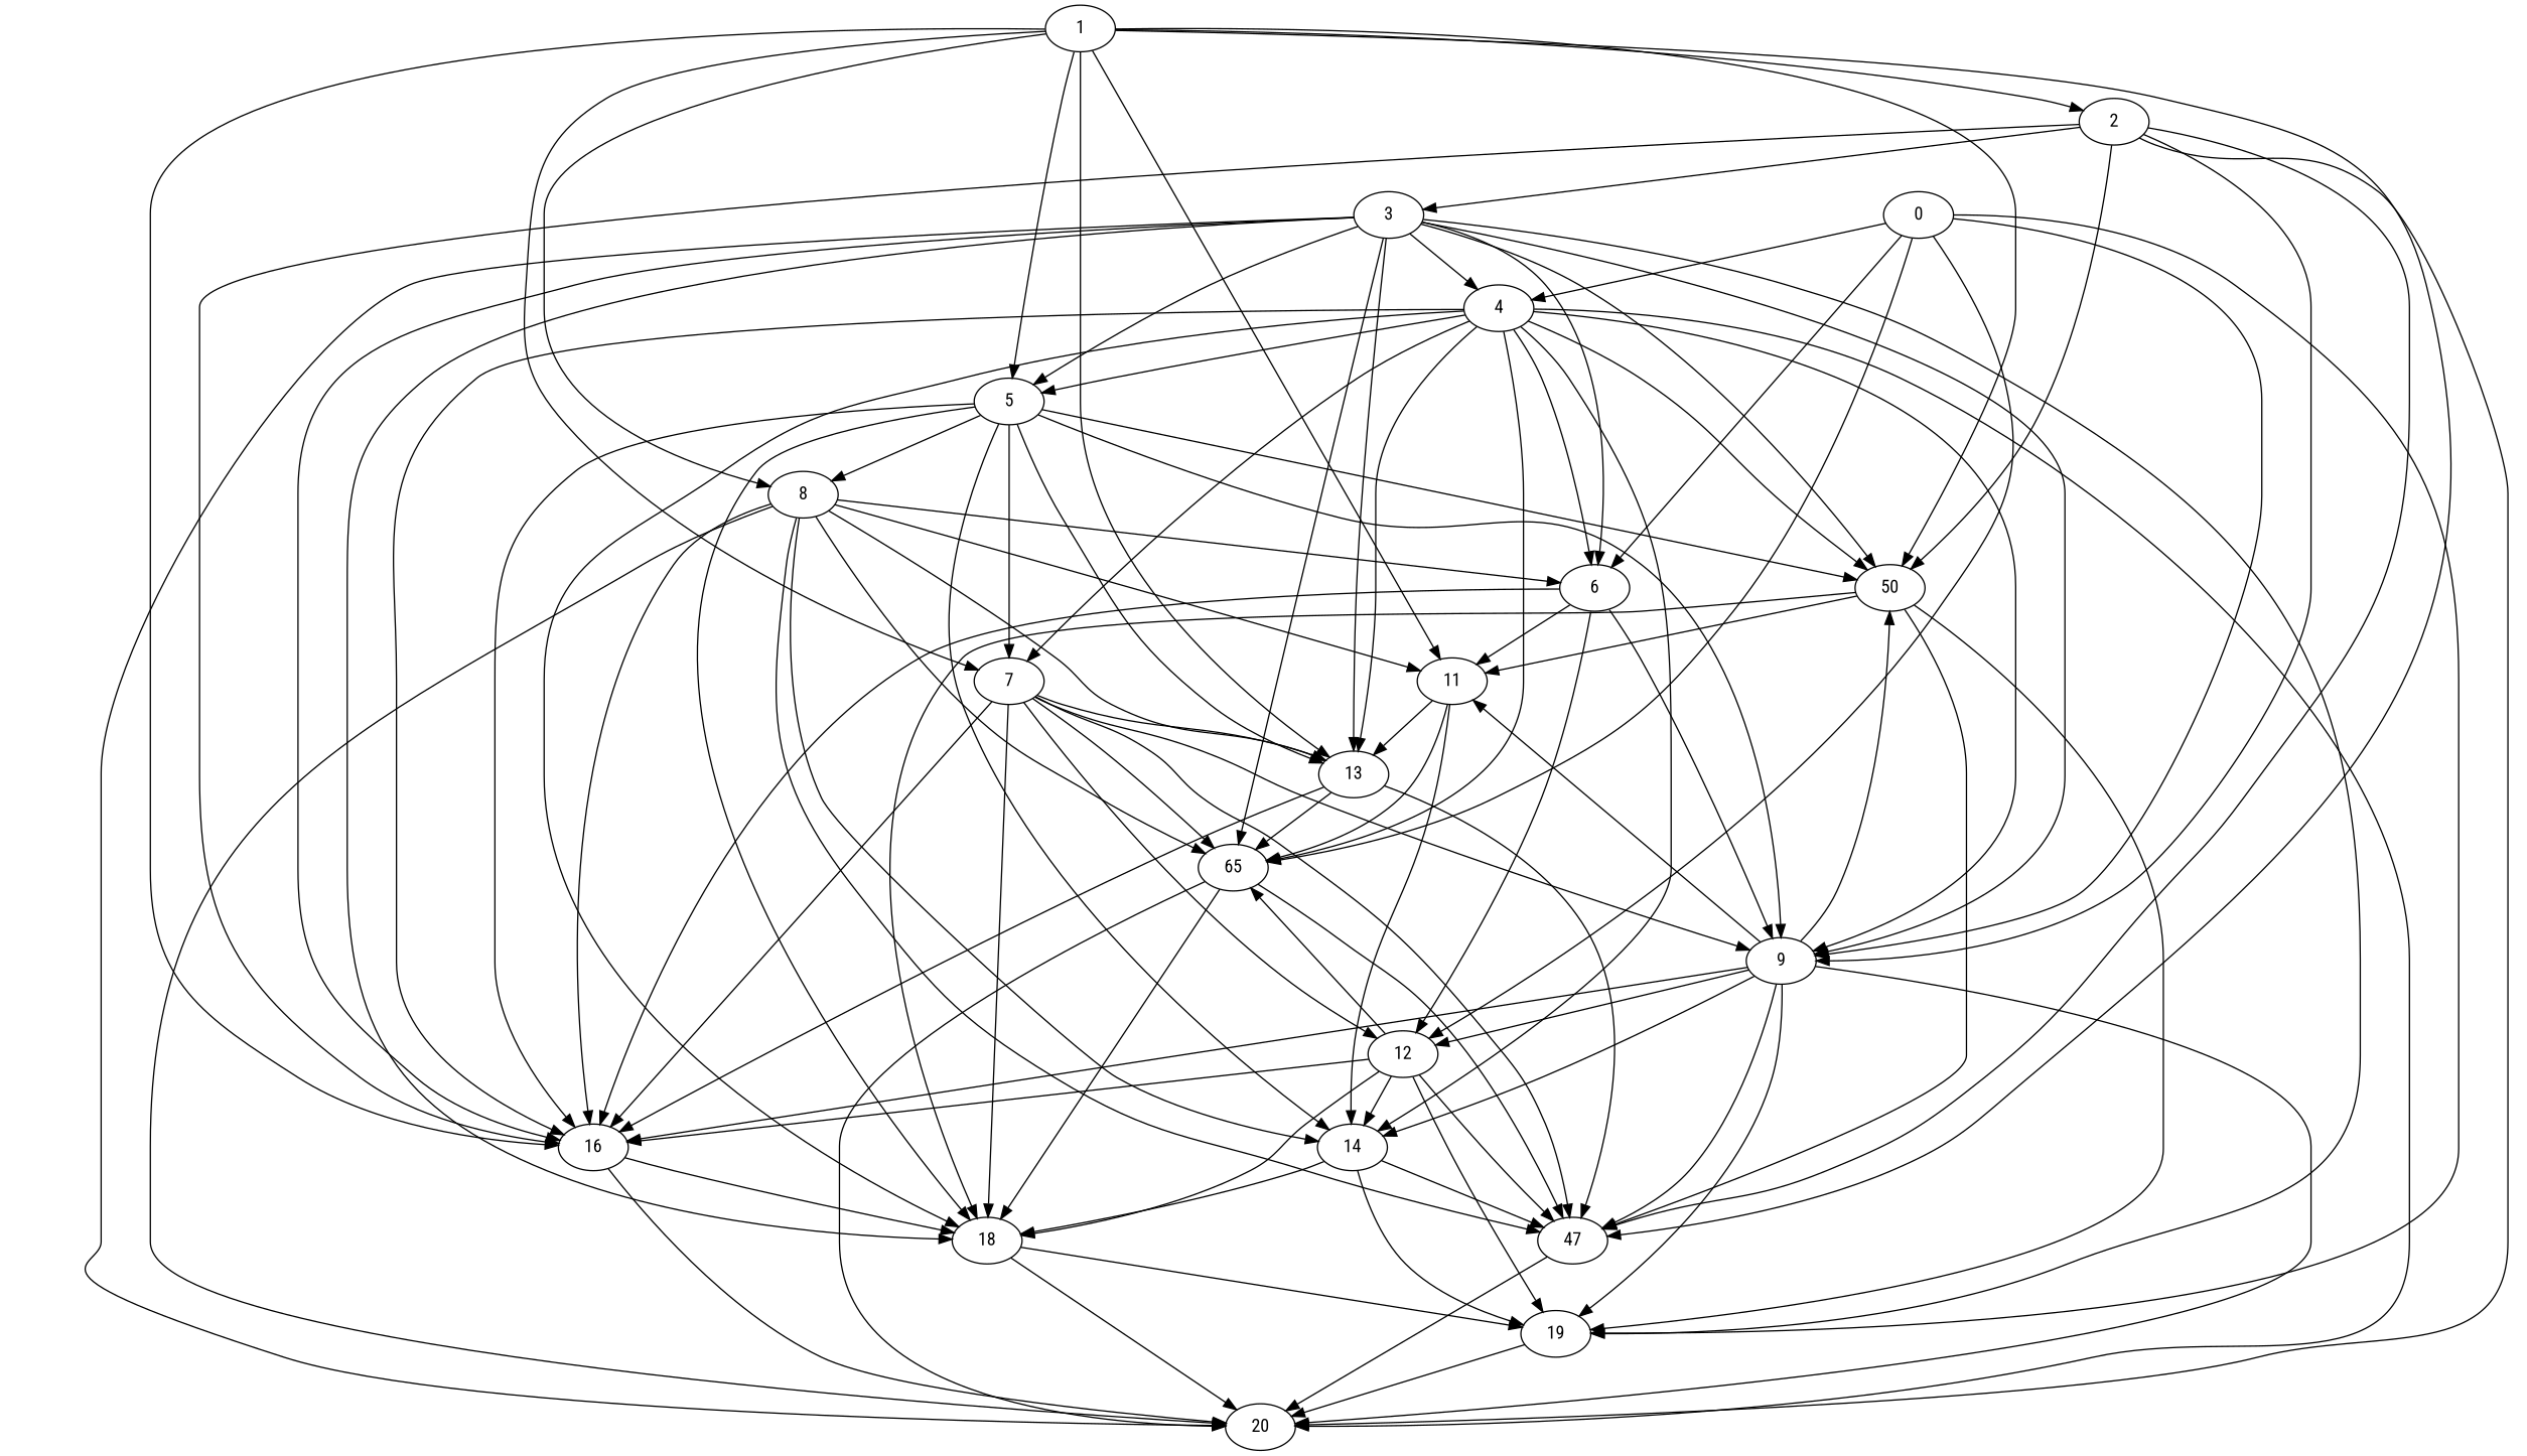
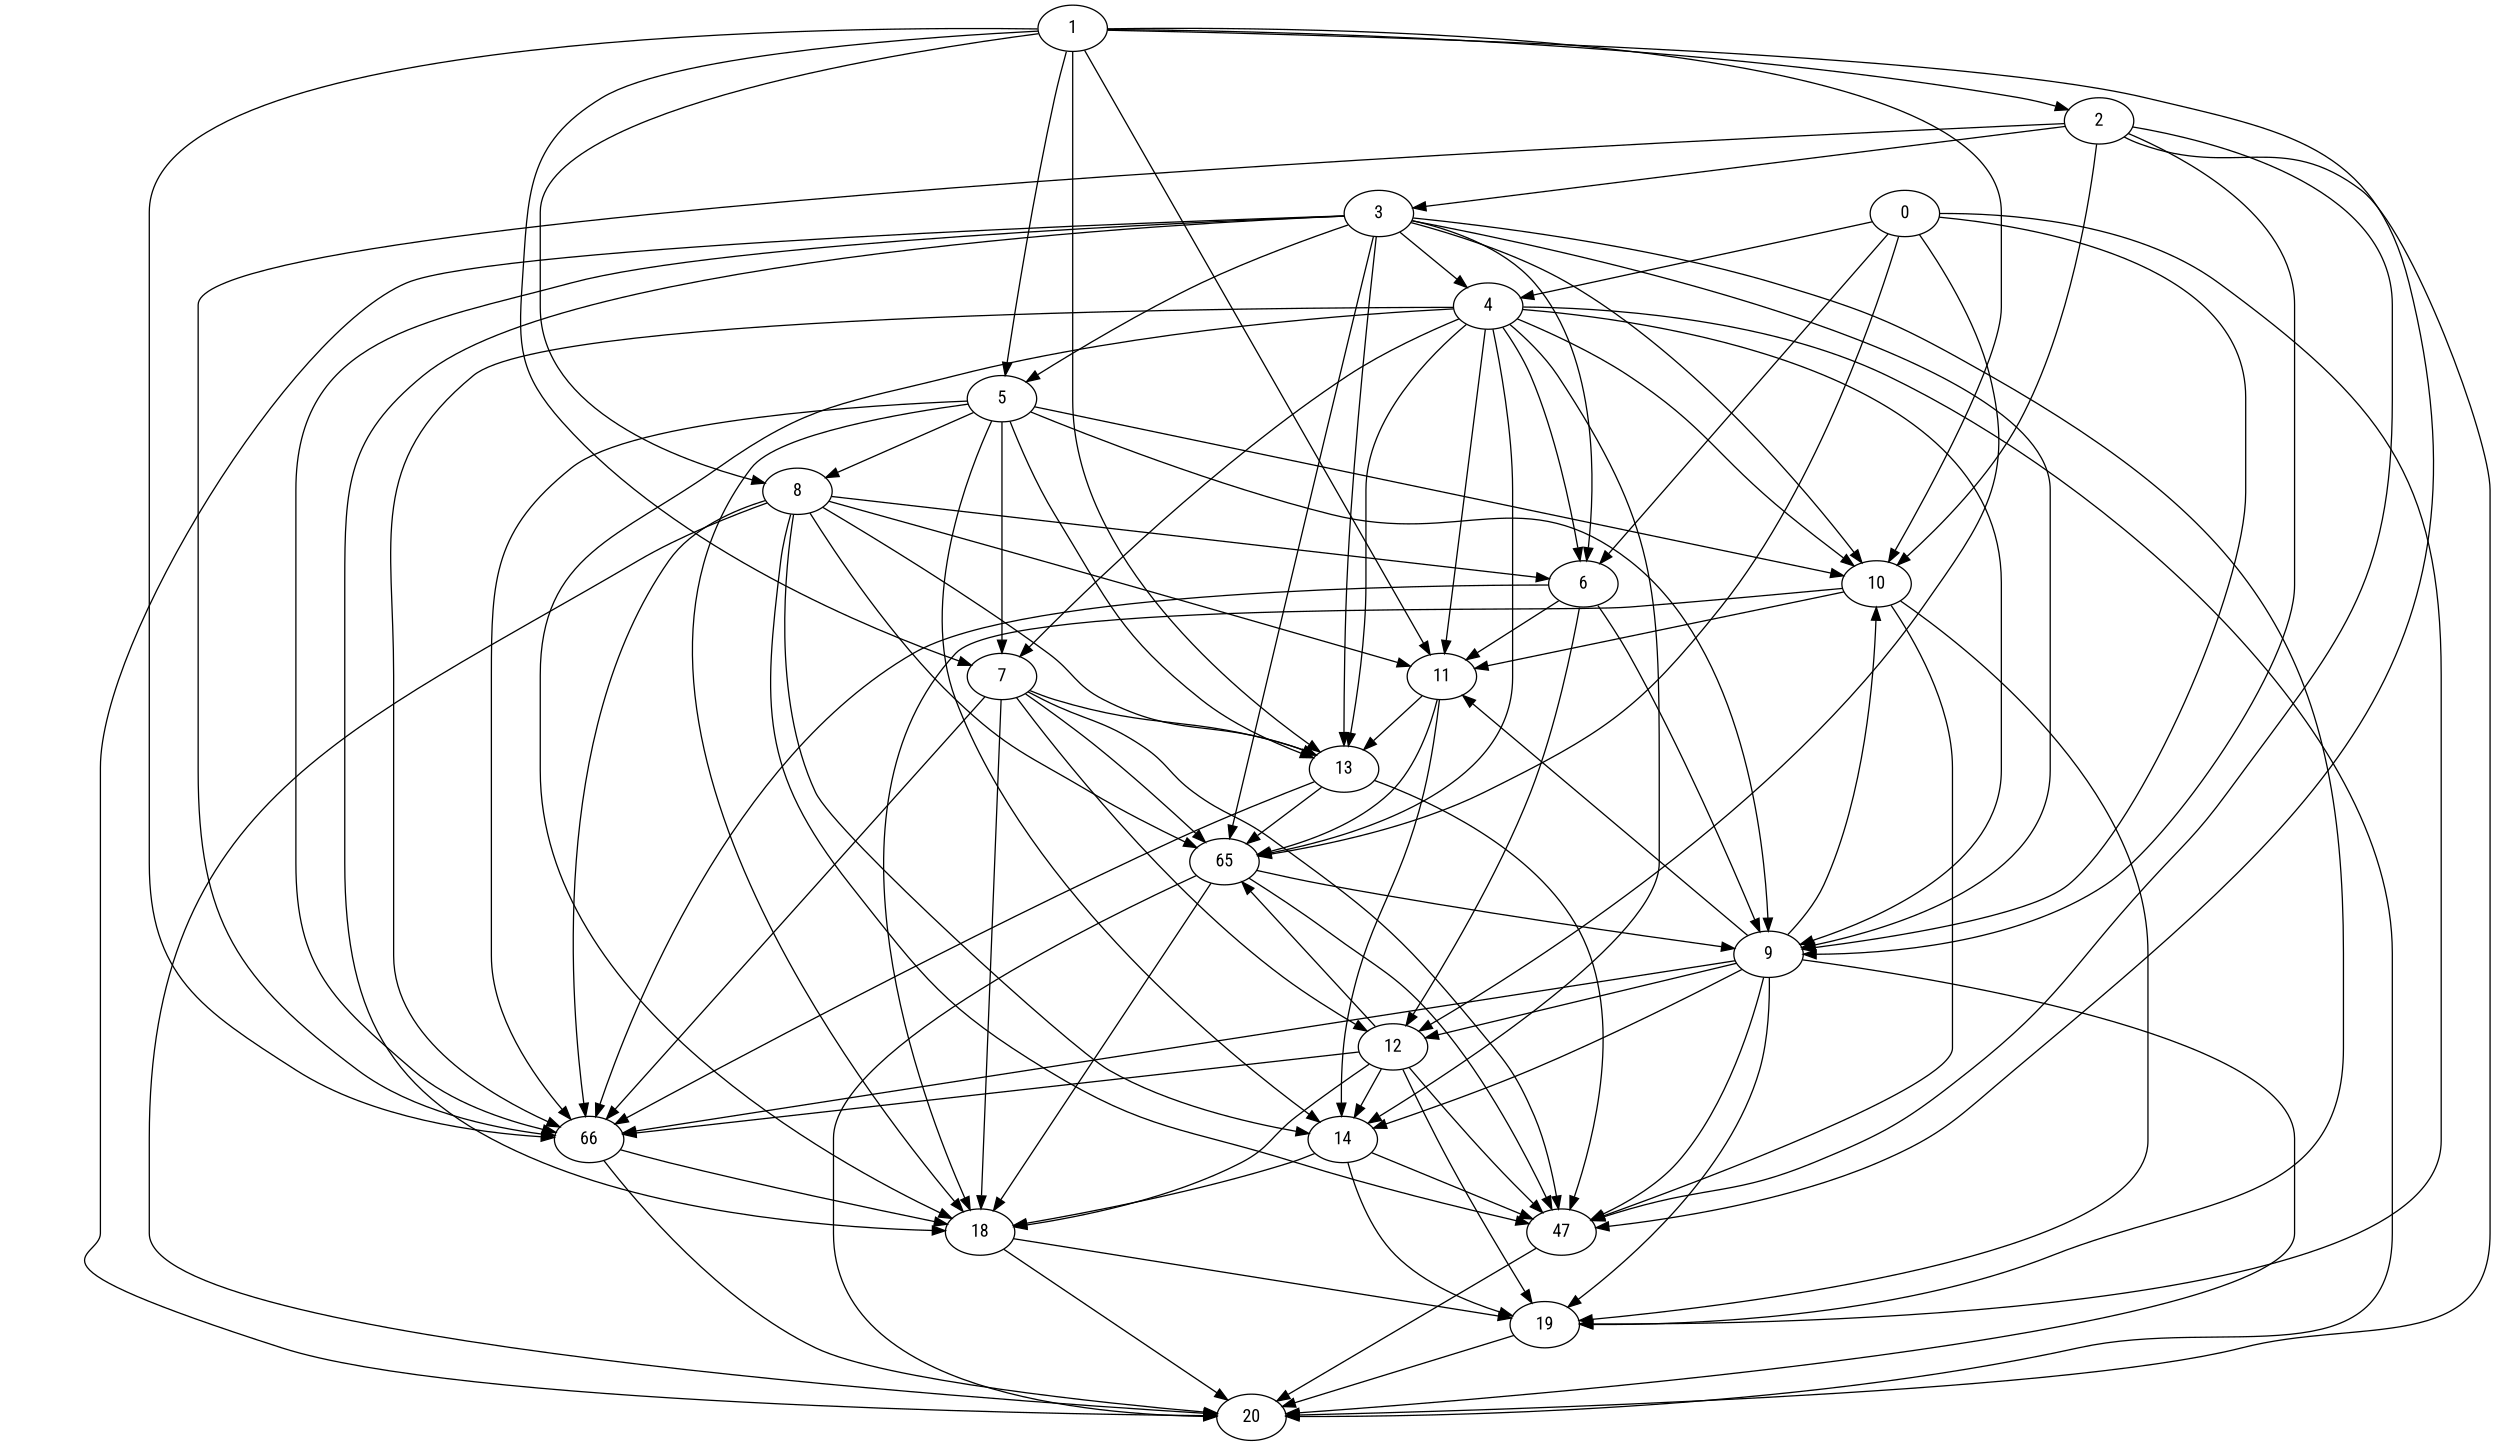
  digraph {
    "Duplicate states"=0
    GraphType=Random
    "Max states in OPEN"=0
    Modes="120000ms; topo-ordered tasks, ; Pruning: task equivalence, fixed order ready list, ; F-value: ; Optimisation: best schedule length (SL) optimisation on equal, "
    NumberOfTasks=21
    "Pruned using list schedule length"=1
    "States removed from OPEN"=0
    TargetSystem="Homogeneous-4"
    "Time to schedule (ms)"=97
    "Total idle time"=4942
    "Total schedule length"=4436
    "Total sequential time"=6654
    "Total states created"=2
    fontname="Roboto Condensed"
    node [Processor=0 "Start time"=0 Weight=345 fontname="Roboto Condensed"]
    edge [Weight=5 fontname="Roboto Condensed"]
    1 ["Finish time"=148 Weight=148]
    2 ["Finish time"=641 "Start time"=148 Weight=493]
    5 ["Finish time"=1627 "Start time"=1282]
    7 ["Finish time"=1824 "Start time"=1627 Weight=197]
    8 ["Finish time"=1831 Processor=2 "Start time"=1634 Weight=197]
-   10 ["Finish time"=2514 "Start time"=2317 Weight=197 label=50]
+   10 ["Finish time"=2514 "Start time"=2317 Weight=197]
    11 ["Finish time"=2859 "Start time"=2514]
    13 ["Finish time"=3204 "Start time"=2859]
-   16 ["Finish time"=3500 "Start time"=3204 Weight=296]
+   16 ["Finish time"=3500 "Start time"=3204 Weight=296 label=66]
    n10 ["Finish time"=3751 Processor=2 "Start time"=3455 Weight=296 label=47]
    3 ["Finish time"=937 "Start time"=641 Weight=296]
    9 ["Finish time"=2317 "Start time"=1824 Weight=493]
    20 ["Finish time"=4436 "Start time"=4091]
    18 ["Finish time"=3845 "Start time"=3500]
    14 ["Finish time"=3409 Processor=1 "Start time"=3015 Weight=394]
    12 ["Finish time"=3015 Processor=1 "Start time"=2522 Weight=493]
    n17 ["Finish time"=3455 Processor=2 "Start time"=3209 Weight=246 label=65]
    6 ["Finish time"=1785 Processor=1 "Start time"=1292 Weight=493]
    19 ["Finish time"=4091 "Start time"=3845 Weight=246]
    4 ["Finish time"=1282 "Start time"=937]
    0 ["Finish time"=99 Processor=1 Weight=99]
    1 -> 2 [Weight=4]
    1 -> 5 [Weight=7]
    1 -> 7
    1 -> 8 [Weight=8]
    1 -> 10
    1 -> 11 [Weight=8]
    1 -> 13 [Weight=3]
    1 -> 16 [Weight=6]
    1 -> n10
    2 -> 10 [Weight=10]
    2 -> 16 [Weight=9]
    2 -> n10 [Weight=6]
    2 -> 3 [Weight=7]
    2 -> 9
    2 -> 20 [Weight=4]
    5 -> 7 [Weight=9]
    5 -> 8 [Weight=7]
    5 -> 10 [Weight=3]
    5 -> 13 [Weight=4]
    5 -> 16 [Weight=2]
    5 -> 9 [Weight=7]
    5 -> 18 [Weight=7]
    5 -> 14 [Weight=4]
    7 -> 13 [Weight=3]
    7 -> 16 [Weight=6]
    7 -> n10 [Weight=8]
-   7 -> 9 [Weight=8]
+   n17 -> 9 [Weight=8]
    7 -> 18 [Weight=7]
    7 -> 12 [Weight=2]
    7 -> n17
    8 -> 11 [Weight=8]
    8 -> 13 [Weight=2]
    8 -> 16 [Weight=9]
    8 -> n10 [Weight=10]
    8 -> 20 [Weight=4]
    8 -> 14 [Weight=9]
    8 -> n17 [Weight=6]
    8 -> 6 [Weight=8]
    10 -> 11 [Weight=7]
    10 -> n10
    10 -> 18 [Weight=9]
    10 -> 19 [Weight=9]
    11 -> 13 [Weight=9]
    11 -> 14 [Weight=4]
    11 -> n17 [Weight=6]
    13 -> 16 [Weight=10]
    13 -> n10 [Weight=2]
    13 -> n17
    16 -> 20 [Weight=3]
    16 -> 18 [Weight=3]
    n10 -> 20
    3 -> 5 [Weight=2]
    3 -> 10 [Weight=10]
    3 -> 13 [Weight=3]
    3 -> 16
    3 -> 9 [Weight=6]
    3 -> 20 [Weight=4]
    3 -> 18 [Weight=4]
    3 -> n17 [Weight=9]
    3 -> 6 [Weight=8]
    3 -> 19 [Weight=4]
    3 -> 4
    9 -> 10 [Weight=10]
    9 -> 11 [Weight=7]
    9 -> 16 [Weight=6]
    9 -> n10 [Weight=7]
    9 -> 20 [Weight=4]
    9 -> 14 [Weight=8]
    9 -> 12 [Weight=7]
    9 -> 19 [Weight=10]
    18 -> 20 [Weight=3]
    18 -> 19
    14 -> n10 [Weight=10]
    14 -> 18 [Weight=10]
    14 -> 19 [Weight=6]
    12 -> 16 [Weight=3]
    12 -> n10 [Weight=10]
    12 -> 18
    12 -> 14
    12 -> n17 [Weight=3]
    12 -> 19 [Weight=7]
    n17 -> n10 [Weight=10]
    n17 -> 20 [Weight=9]
    n17 -> 18
    6 -> 11
    6 -> 16 [Weight=3]
    6 -> 9 [Weight=7]
    6 -> 12
    19 -> 20 [Weight=8]
-   4 -> 5 [Weight=2]
+   4 -> 11 [Weight=2]
    4 -> 7 [Weight=7]
    4 -> 10 [Weight=9]
    4 -> 13 [Weight=3]
    4 -> 16 [Weight=8]
    4 -> 9 [Weight=6]
    4 -> 20 [Weight=9]
    4 -> 18 [Weight=4]
    4 -> 14 [Weight=3]
    4 -> n17 [Weight=9]
    4 -> 6 [Weight=10]
    0 -> 9 [Weight=3]
    0 -> 12 [Weight=8]
    0 -> n17 [Weight=4]
    0 -> 6 [Weight=4]
    0 -> 19 [Weight=7]
    0 -> 4 [Weight=3]
  }
